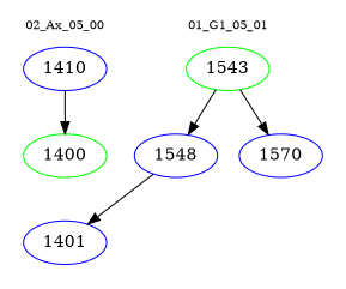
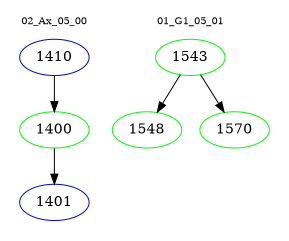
  digraph {
    node [color=blue]
    edge [color=black]
    n1 [label=1410]
    n2 [color=green label=1400]
    n3 [label=1401]
-   n4 [label=1548]
+   n4 [color=green label=1548]
    n5 [color=green label=1543]
-   n6 [label=1570]
+   n6 [color=green label=1570]
    subgraph cluster_1 {
      color=white
      fontsize=10
      label="02_Ax_05_00"
      n1
      n2
      n3
    }
    subgraph cluster_2 {
      color=white
      fontsize=10
      label="01_G1_05_01"
      n4
      n5
      n6
    }
    n1 -> n2
-   n4 -> n3
+   n2 -> n3
    n5 -> n4
    n5 -> n6
  }
